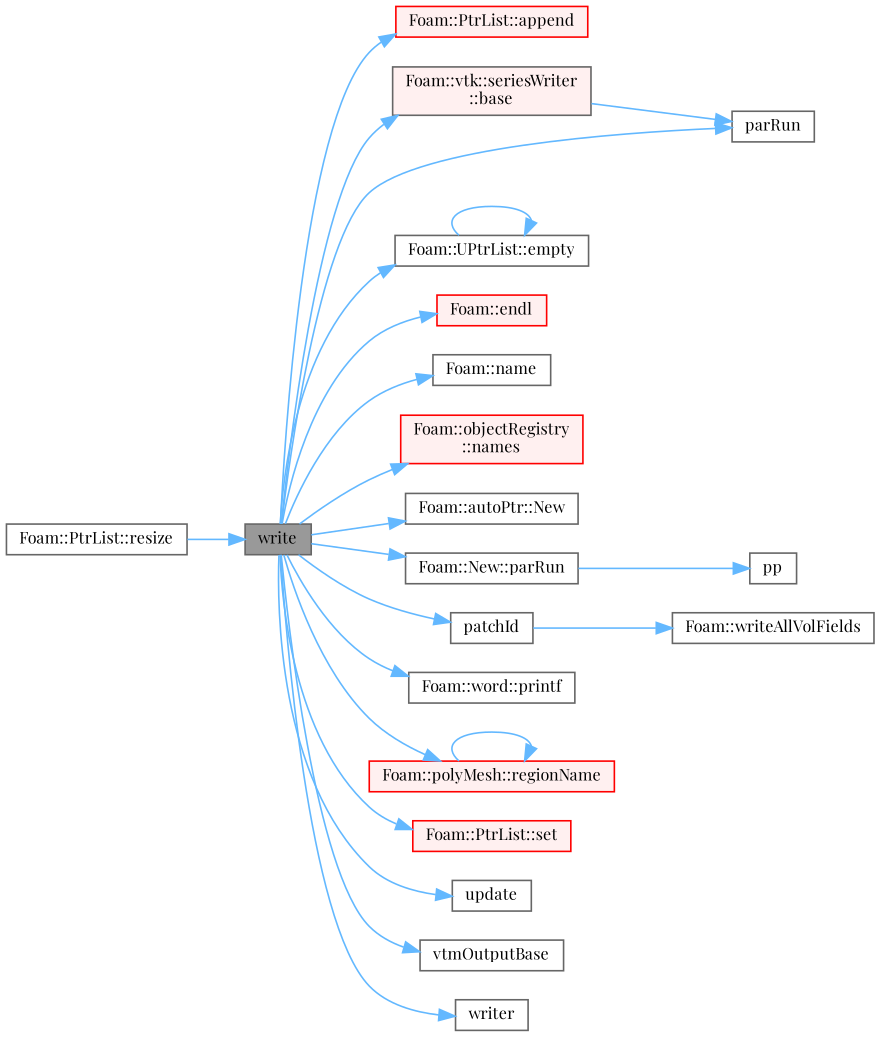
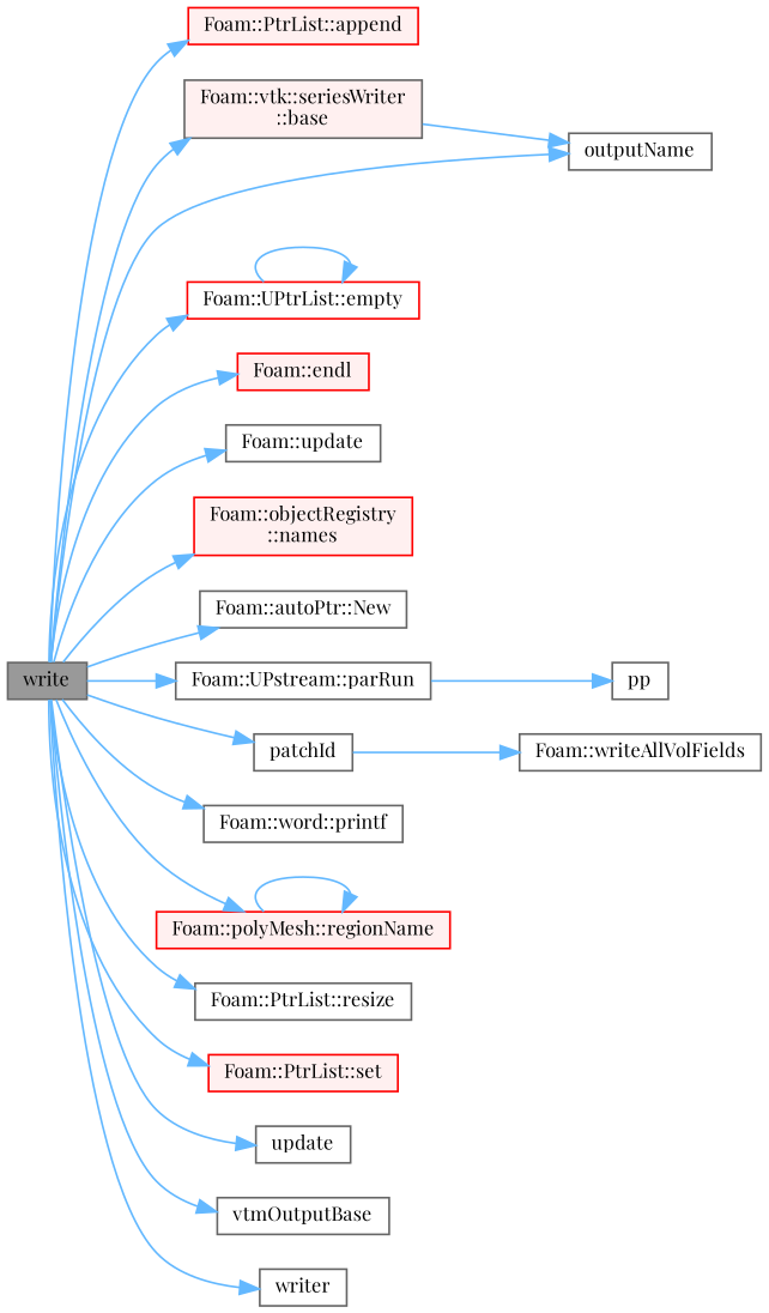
  digraph {
    fontname="Playfair Display"
    rankdir=LR
    node [color=grey40 fillcolor=white fontname="Playfair Display" fontsize=10 shape=box style=filled]
    edge [color=steelblue1 fontname="Playfair Display" fontsize=10 labelfontname=Helvetica labelfontsize=10 style=solid]
    n1 [color=gray40 fillcolor=grey60 fontcolor=black height=0.2 label=write width=0.4]
    n2 [color=red fillcolor="#FFF0F0" height=0.2 label="Foam::PtrList::append" width=0.4]
    n3 [fillcolor="#FFF0F0" height=0.2 label="Foam::vtk::seriesWriter\l::base" width=0.4]
-   n4 [height=0.2 label=parRun width=0.4]
-   n5 [height=0.2 label="Foam::UPtrList::empty" width=0.4]
+   n4 [height=0.2 label=outputName width=0.4]
+   n5 [color=red height=0.2 label="Foam::UPtrList::empty" width=0.4]
    n6 [color=red fillcolor="#FFF0F0" height=0.2 label="Foam::endl" width=0.4]
-   n7 [height=0.2 label="Foam::name" width=0.4]
+   n7 [height=0.2 label="Foam::update" width=0.4]
    n8 [color=red fillcolor="#FFF0F0" height=0.2 label="Foam::objectRegistry\l::names" width=0.4]
    n9 [height=0.2 label="Foam::autoPtr::New" width=0.4]
-   n10 [height=0.2 label="Foam::New::parRun" width=0.4]
+   n10 [height=0.2 label="Foam::UPstream::parRun" width=0.4]
    n11 [height=0.2 label=patchId width=0.4]
    n12 [height=0.2 label="Foam::word::printf" width=0.4]
    n13 [color=red fillcolor="#FFF0F0" height=0.2 label="Foam::polyMesh::regionName" width=0.4]
    n14 [height=0.2 label="Foam::PtrList::resize" width=0.4]
    n15 [color=red fillcolor="#FFF0F0" height=0.2 label="Foam::PtrList::set" width=0.4]
    n16 [height=0.2 label=update width=0.4]
    n17 [height=0.2 label=vtmOutputBase width=0.4]
    n18 [height=0.2 label=writer width=0.4]
    n19 [height=0.2 label=pp width=0.4]
    n20 [height=0.2 label="Foam::writeAllVolFields" width=0.4]
    n1 -> n2
    n1 -> n3
    n1 -> n4
    n1 -> n5
    n1 -> n6
    n1 -> n7
    n1 -> n8
    n1 -> n9
    n1 -> n10
    n1 -> n11
    n1 -> n12
    n1 -> n13
-   n14 -> n1
+   n1 -> n14
    n1 -> n15
    n1 -> n16
    n1 -> n17
    n1 -> n18
    n3 -> n4
    n5 -> n5
    n10 -> n19
    n11 -> n20
    n13 -> n13
  }
